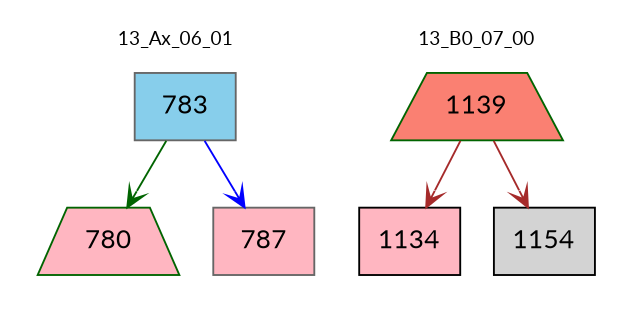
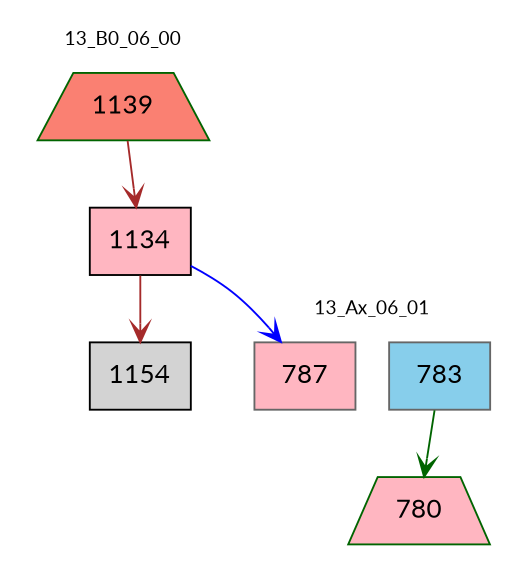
  digraph {
    fontname=Lato
    node [color=gray40 fillcolor=lightpink fontname=Lato shape=box style=filled]
    edge [arrowhead=vee color=brown fontname=Lato]
    n1 [fillcolor=skyblue label=783]
    n2 [color=darkgreen label=780 shape=trapezium]
    n3 [label=787]
    n4 [color=darkgreen fillcolor=salmon label=1139 shape=trapezium]
    n5 [color=black label=1134]
    n6 [color=black fillcolor=lightgrey label=1154]
    subgraph cluster_1 {
      color=white
      fontsize=10
      label="13_Ax_06_01"
      n1
      n2
      n3
    }
    subgraph cluster_2 {
      color=white
      fontsize=10
-     label="13_B0_07_00"
+     label="13_B0_06_00"
      n4
      n5
      n6
    }
    n1 -> n2 [color=darkgreen]
-   n1 -> n3 [color=blue]
+   n5 -> n3 [color=blue]
    n4 -> n5
-   n4 -> n6
+   n5 -> n6
  }
